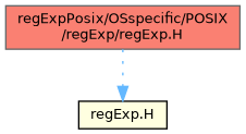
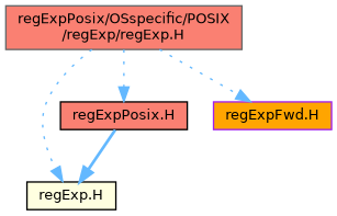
  digraph {
    node [color=black fillcolor=salmon fontname=Helvetica fontsize=10 shape=box style=filled]
    edge [color=steelblue1 fontname=Helvetica fontsize=10 labelfontname=Helvetica labelfontsize=10 style=dotted]
    n1 [color=gray40 fontcolor=black height=0.2 label="regExpPosix/OSspecific/POSIX\l/regExp/regExp.H" width=0.4]
    n2 [fillcolor=lightyellow height=0.2 label="regExp.H" width=0.4]
+   n3 [height=0.2 label="regExpPosix.H" width=0.4]
+   n4 [color=purple fillcolor=orange height=0.2 label="regExpFwd.H" width=0.4]
    n1 -> n2
+   n1 -> n3
+   n1 -> n4
+   n3 -> n2 [style=bold]
  }
